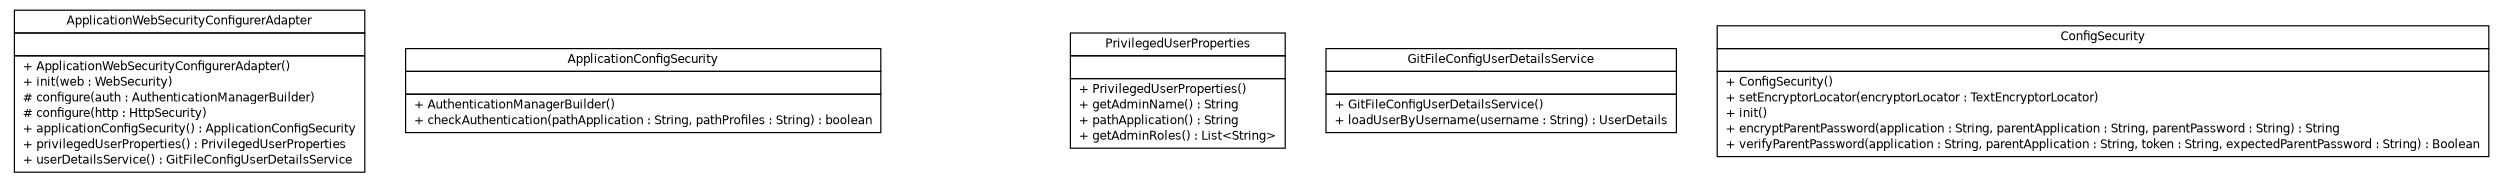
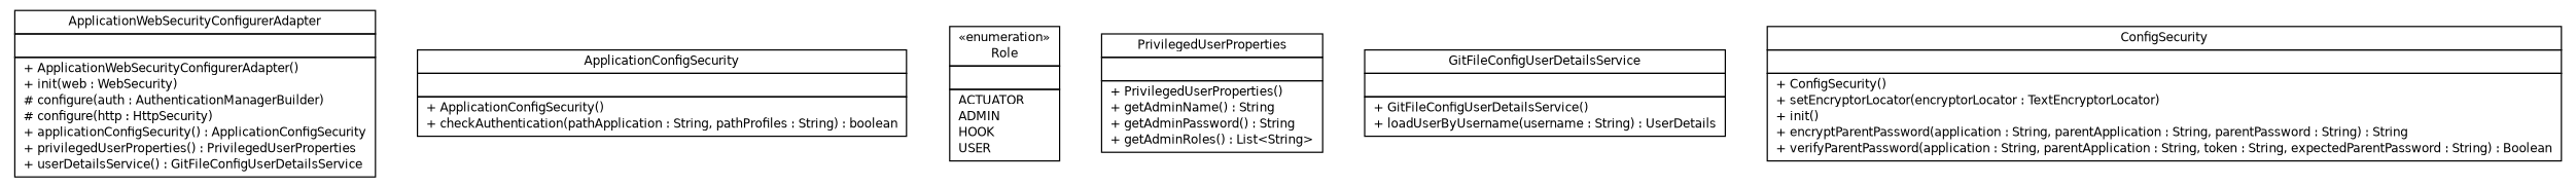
  digraph {
    nodesep=0.25
    ranksep=0.5
    node [fontcolor=black fontname=Helvetica fontsize=10.0 shape=plaintext]
    n1 [label=<<table title="cn.home1.cloud.config.server.security.ApplicationWebSecurityConfigurerAdapter" border="0" cellborder="1" cellspacing="0" cellpadding="2" port="p" href="./ApplicationWebSecurityConfigurerAdapter.html"> 		<tr><td><table border="0" cellspacing="0" cellpadding="1"> <tr><td align="center" balign="center"> ApplicationWebSecurityConfigurerAdapter </td></tr> 		</table></td></tr> 		<tr><td><table border="0" cellspacing="0" cellpadding="1"> <tr><td align="left" balign="left">  </td></tr> 		</table></td></tr> 		<tr><td><table border="0" cellspacing="0" cellpadding="1"> <tr><td align="left" balign="left"> + ApplicationWebSecurityConfigurerAdapter() </td></tr> <tr><td align="left" balign="left"> + init(web : WebSecurity) </td></tr> <tr><td align="left" balign="left"> # configure(auth : AuthenticationManagerBuilder) </td></tr> <tr><td align="left" balign="left"> # configure(http : HttpSecurity) </td></tr> <tr><td align="left" balign="left"> + applicationConfigSecurity() : ApplicationConfigSecurity </td></tr> <tr><td align="left" balign="left"> + privilegedUserProperties() : PrivilegedUserProperties </td></tr> <tr><td align="left" balign="left"> + userDetailsService() : GitFileConfigUserDetailsService </td></tr> 		</table></td></tr> 		</table>>]
-   n2 [label=<<table title="cn.home1.cloud.config.server.security.ApplicationConfigSecurity" border="0" cellborder="1" cellspacing="0" cellpadding="2" port="p" href="./ApplicationConfigSecurity.html"> 		<tr><td><table border="0" cellspacing="0" cellpadding="1"> <tr><td align="center" balign="center"> ApplicationConfigSecurity </td></tr> 		</table></td></tr> 		<tr><td><table border="0" cellspacing="0" cellpadding="1"> <tr><td align="left" balign="left">  </td></tr> 		</table></td></tr> 		<tr><td><table border="0" cellspacing="0" cellpadding="1"> <tr><td align="left" balign="left"> + AuthenticationManagerBuilder() </td></tr> <tr><td align="left" balign="left"> + checkAuthentication(pathApplication : String, pathProfiles : String) : boolean </td></tr> 		</table></td></tr> 		</table>>]
-   n4 [label=<<table title="cn.home1.cloud.config.server.security.PrivilegedUserProperties" border="0" cellborder="1" cellspacing="0" cellpadding="2" port="p" href="./PrivilegedUserProperties.html"> 		<tr><td><table border="0" cellspacing="0" cellpadding="1"> <tr><td align="center" balign="center"> PrivilegedUserProperties </td></tr> 		</table></td></tr> 		<tr><td><table border="0" cellspacing="0" cellpadding="1"> <tr><td align="left" balign="left">  </td></tr> 		</table></td></tr> 		<tr><td><table border="0" cellspacing="0" cellpadding="1"> <tr><td align="left" balign="left"> + PrivilegedUserProperties() </td></tr> <tr><td align="left" balign="left"> + getAdminName() : String </td></tr> <tr><td align="left" balign="left"> + pathApplication() : String </td></tr> <tr><td align="left" balign="left"> + getAdminRoles() : List&lt;String&gt; </td></tr> 		</table></td></tr> 		</table>>]
+   n2 [label=<<table title="cn.home1.cloud.config.server.security.ApplicationConfigSecurity" border="0" cellborder="1" cellspacing="0" cellpadding="2" port="p" href="./ApplicationConfigSecurity.html"> 		<tr><td><table border="0" cellspacing="0" cellpadding="1"> <tr><td align="center" balign="center"> ApplicationConfigSecurity </td></tr> 		</table></td></tr> 		<tr><td><table border="0" cellspacing="0" cellpadding="1"> <tr><td align="left" balign="left">  </td></tr> 		</table></td></tr> 		<tr><td><table border="0" cellspacing="0" cellpadding="1"> <tr><td align="left" balign="left"> + ApplicationConfigSecurity() </td></tr> <tr><td align="left" balign="left"> + checkAuthentication(pathApplication : String, pathProfiles : String) : boolean </td></tr> 		</table></td></tr> 		</table>>]
+   n3 [label=<<table title="cn.home1.cloud.config.server.security.Role" border="0" cellborder="1" cellspacing="0" cellpadding="2" port="p" href="./Role.html"> 		<tr><td><table border="0" cellspacing="0" cellpadding="1"> <tr><td align="center" balign="center"> &#171;enumeration&#187; </td></tr> <tr><td align="center" balign="center"> Role </td></tr> 		</table></td></tr> 		<tr><td><table border="0" cellspacing="0" cellpadding="1"> <tr><td align="left" balign="left">  </td></tr> 		</table></td></tr> 		<tr><td><table border="0" cellspacing="0" cellpadding="1"> <tr><td align="left" balign="left"> ACTUATOR </td></tr> <tr><td align="left" balign="left"> ADMIN </td></tr> <tr><td align="left" balign="left"> HOOK </td></tr> <tr><td align="left" balign="left"> USER </td></tr> 		</table></td></tr> 		</table>>]
+   n4 [label=<<table title="cn.home1.cloud.config.server.security.PrivilegedUserProperties" border="0" cellborder="1" cellspacing="0" cellpadding="2" port="p" href="./PrivilegedUserProperties.html"> 		<tr><td><table border="0" cellspacing="0" cellpadding="1"> <tr><td align="center" balign="center"> PrivilegedUserProperties </td></tr> 		</table></td></tr> 		<tr><td><table border="0" cellspacing="0" cellpadding="1"> <tr><td align="left" balign="left">  </td></tr> 		</table></td></tr> 		<tr><td><table border="0" cellspacing="0" cellpadding="1"> <tr><td align="left" balign="left"> + PrivilegedUserProperties() </td></tr> <tr><td align="left" balign="left"> + getAdminName() : String </td></tr> <tr><td align="left" balign="left"> + getAdminPassword() : String </td></tr> <tr><td align="left" balign="left"> + getAdminRoles() : List&lt;String&gt; </td></tr> 		</table></td></tr> 		</table>>]
    n5 [label=<<table title="cn.home1.cloud.config.server.security.GitFileConfigUserDetailsService" border="0" cellborder="1" cellspacing="0" cellpadding="2" port="p" href="./GitFileConfigUserDetailsService.html"> 		<tr><td><table border="0" cellspacing="0" cellpadding="1"> <tr><td align="center" balign="center"> GitFileConfigUserDetailsService </td></tr> 		</table></td></tr> 		<tr><td><table border="0" cellspacing="0" cellpadding="1"> <tr><td align="left" balign="left">  </td></tr> 		</table></td></tr> 		<tr><td><table border="0" cellspacing="0" cellpadding="1"> <tr><td align="left" balign="left"> + GitFileConfigUserDetailsService() </td></tr> <tr><td align="left" balign="left"> + loadUserByUsername(username : String) : UserDetails </td></tr> 		</table></td></tr> 		</table>>]
    n6 [label=<<table title="cn.home1.cloud.config.server.security.ConfigSecurity" border="0" cellborder="1" cellspacing="0" cellpadding="2" port="p" href="./ConfigSecurity.html"> 		<tr><td><table border="0" cellspacing="0" cellpadding="1"> <tr><td align="center" balign="center"> ConfigSecurity </td></tr> 		</table></td></tr> 		<tr><td><table border="0" cellspacing="0" cellpadding="1"> <tr><td align="left" balign="left">  </td></tr> 		</table></td></tr> 		<tr><td><table border="0" cellspacing="0" cellpadding="1"> <tr><td align="left" balign="left"> + ConfigSecurity() </td></tr> <tr><td align="left" balign="left"> + setEncryptorLocator(encryptorLocator : TextEncryptorLocator) </td></tr> <tr><td align="left" balign="left"> + init() </td></tr> <tr><td align="left" balign="left"> + encryptParentPassword(application : String, parentApplication : String, parentPassword : String) : String </td></tr> <tr><td align="left" balign="left"> + verifyParentPassword(application : String, parentApplication : String, token : String, expectedParentPassword : String) : Boolean </td></tr> 		</table></td></tr> 		</table>>]
  }
